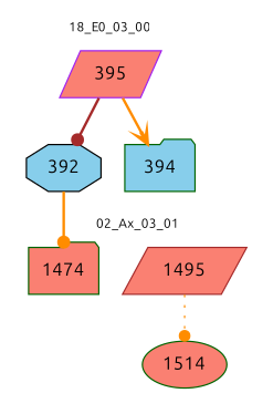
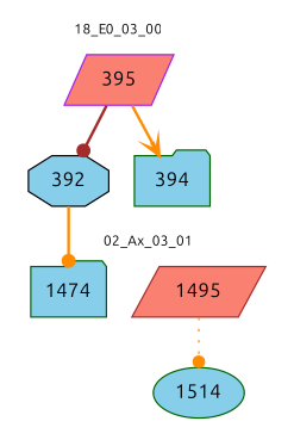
  digraph {
    fontname=Ubuntu
    node [color=darkgreen fillcolor=salmon fontname=Ubuntu shape=parallelogram style=filled]
    edge [arrowhead=dot color=darkorange fontname=Ubuntu style=bold]
    n1 [color=brown label=1495]
-   n2 [label=1474 shape=folder]
-   n3 [label=1514 shape=ellipse]
+   n2 [fillcolor=skyblue label=1474 shape=folder]
+   n3 [fillcolor=skyblue label=1514 shape=ellipse]
    n4 [color=purple label=395]
    n5 [color=black fillcolor=skyblue label=392 shape=octagon]
    n6 [fillcolor=skyblue label=394 shape=folder]
    subgraph cluster_1 {
      color=white
      fontsize=10
      label="02_Ax_03_01"
      n1
      n2
      n3
    }
    subgraph cluster_2 {
      color=white
      fontsize=10
      label="18_E0_03_00"
      n4
      n5
      n6
    }
    n1 -> n3 [style=dotted]
    n4 -> n5 [color=brown]
    n4 -> n6 [arrowhead=vee]
    n5 -> n2
  }
